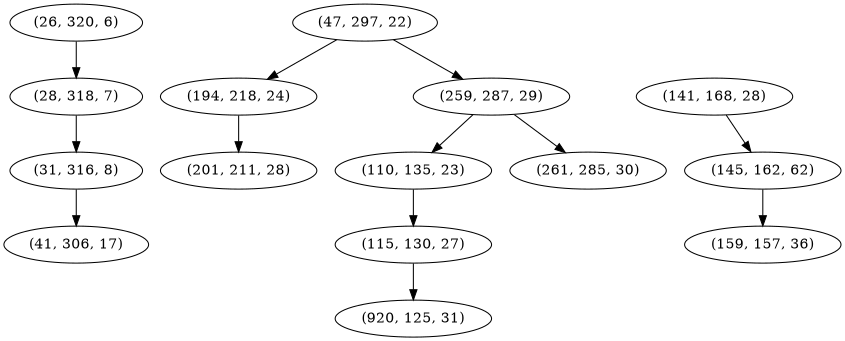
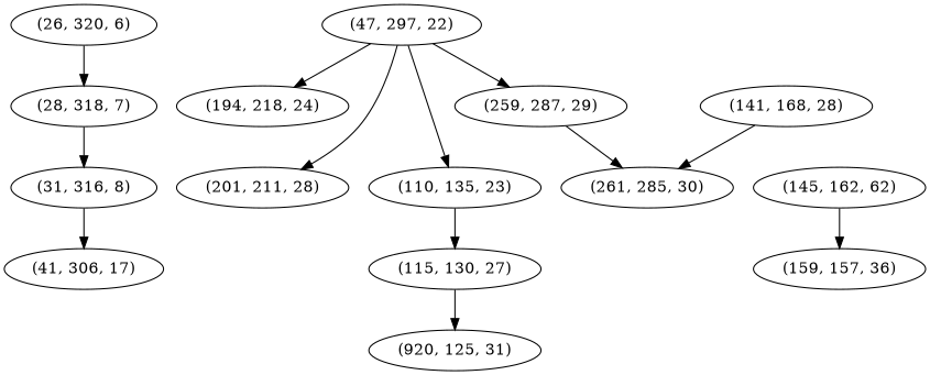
  digraph {
    "(26, 320, 6)"
    "(28, 318, 7)"
    "(31, 316, 8)"
    "(41, 306, 17)"
    "(47, 297, 22)"
    "(110, 135, 23)"
    "(194, 218, 24)"
    "(259, 287, 29)"
    "(115, 130, 27)"
    n10 [label="(145, 162, 62)"]
    "(141, 168, 28)"
    "(201, 211, 28)"
    "(261, 285, 30)"
    n14 [label="(920, 125, 31)"]
    n15 [label="(159, 157, 36)"]
    "(26, 320, 6)" -> "(28, 318, 7)"
    "(28, 318, 7)" -> "(31, 316, 8)"
    "(31, 316, 8)" -> "(41, 306, 17)"
-   "(259, 287, 29)" -> "(110, 135, 23)"
+   "(47, 297, 22)" -> "(110, 135, 23)"
    "(47, 297, 22)" -> "(194, 218, 24)"
    "(47, 297, 22)" -> "(259, 287, 29)"
    "(110, 135, 23)" -> "(115, 130, 27)"
-   "(194, 218, 24)" -> "(201, 211, 28)"
+   "(47, 297, 22)" -> "(201, 211, 28)"
    "(259, 287, 29)" -> "(261, 285, 30)"
    "(115, 130, 27)" -> n14
    n10 -> n15
-   "(141, 168, 28)" -> n10
+   "(141, 168, 28)" -> "(261, 285, 30)"
  }
